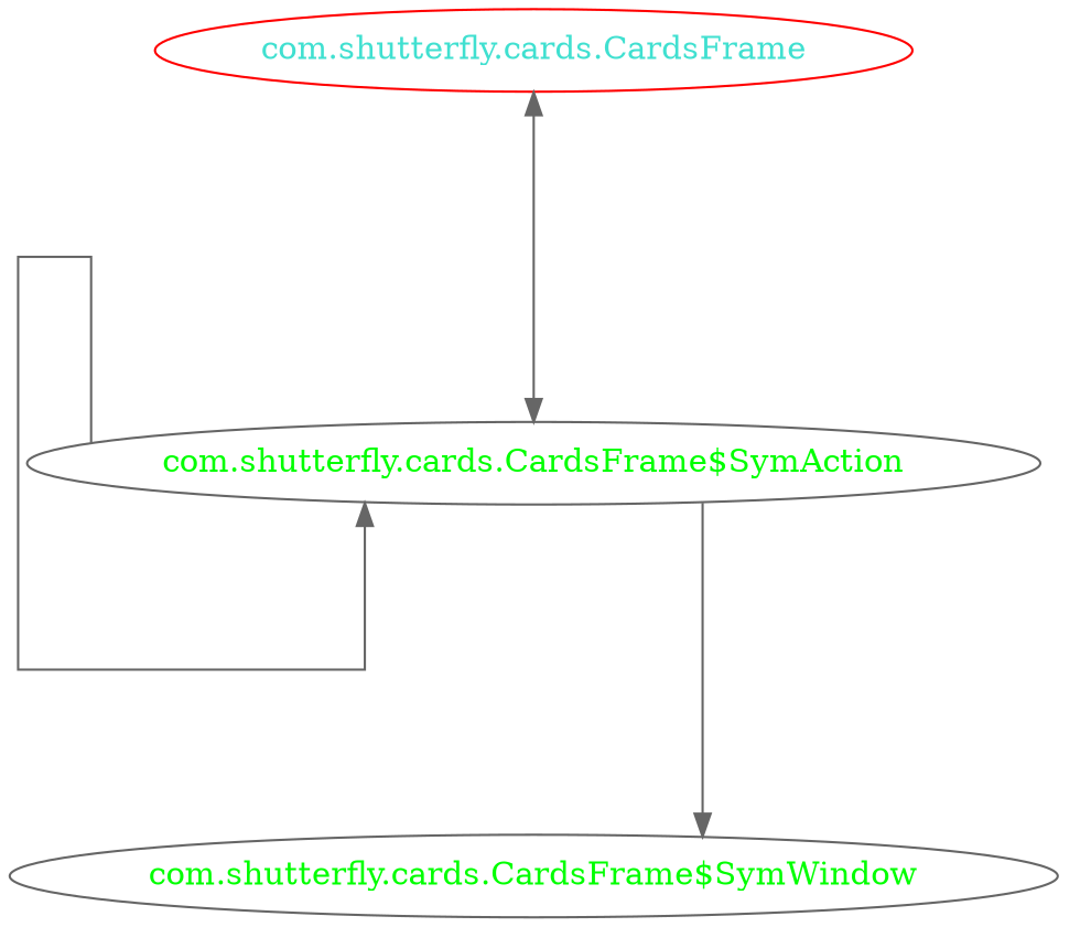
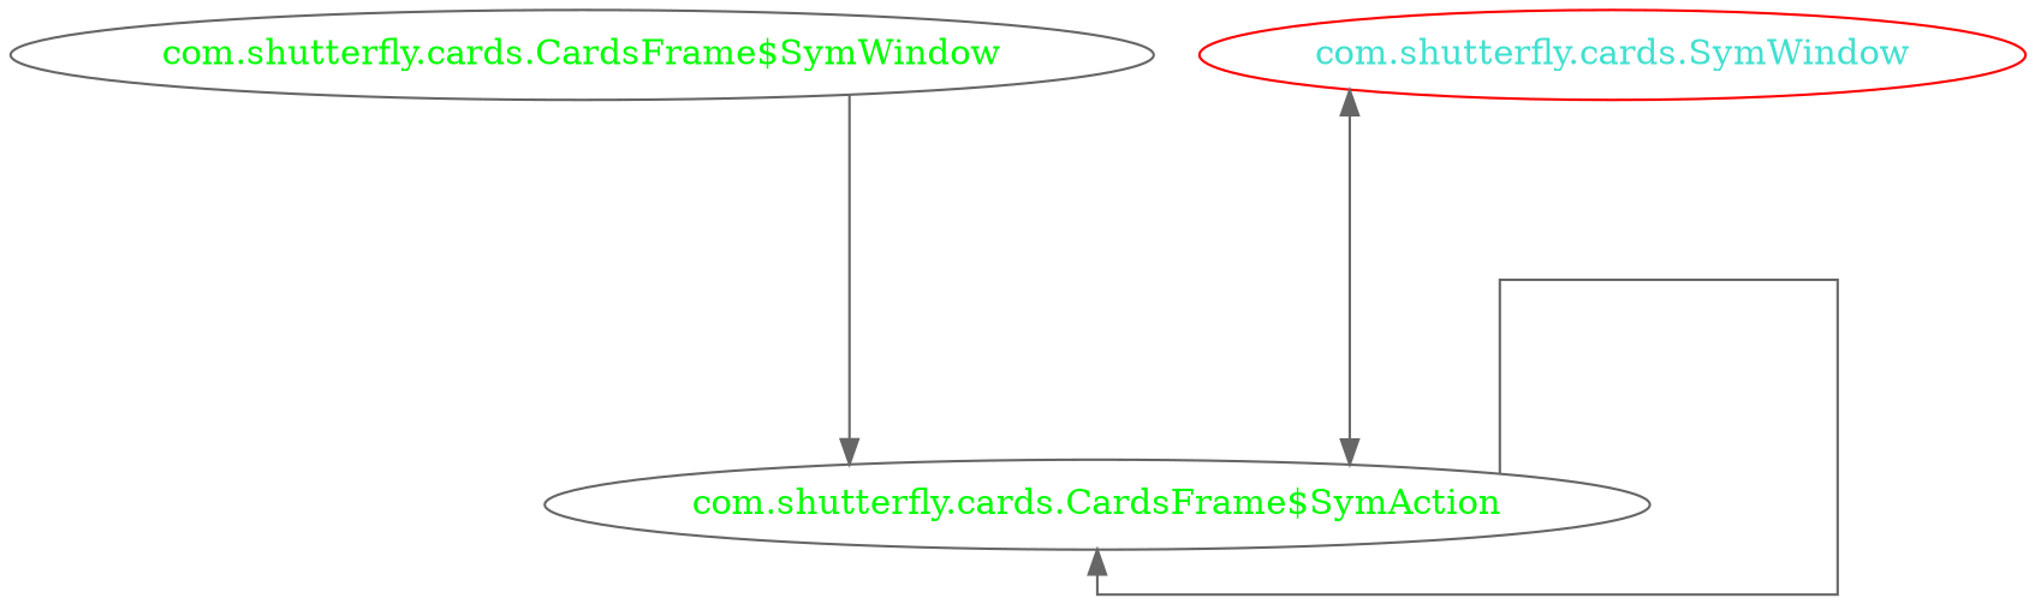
  digraph {
    concentrate=true
    rankdir=TB
    ranksep=2.0
    splines=ortho
    node [color=gray40 fontcolor=green]
    edge [color=gray40]
    "com.shutterfly.cards.CardsFrame$SymAction"
    "com.shutterfly.cards.CardsFrame$SymWindow"
-   "com.shutterfly.cards.CardsFrame" [color=red fontcolor=turquoise]
+   "com.shutterfly.cards.CardsFrame" [color=red fontcolor=turquoise label="com.shutterfly.cards.SymWindow"]
    "com.shutterfly.cards.CardsFrame$SymAction" -> "com.shutterfly.cards.CardsFrame$SymAction"
-   "com.shutterfly.cards.CardsFrame$SymAction" -> "com.shutterfly.cards.CardsFrame$SymWindow"
+   "com.shutterfly.cards.CardsFrame$SymWindow" -> "com.shutterfly.cards.CardsFrame$SymAction"
    "com.shutterfly.cards.CardsFrame" -> "com.shutterfly.cards.CardsFrame$SymAction" [dir=both]
  }
